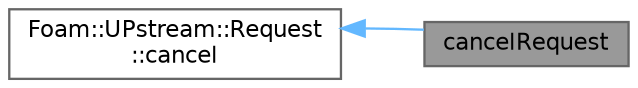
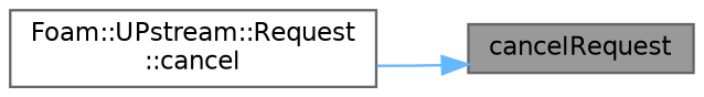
  digraph {
    rankdir=RL
    node [fontname=Helvetica fontsize=10 shape=box style=filled]
    n1 [color=gray40 fillcolor=grey60 fontcolor=black height=0.2 label=cancelRequest width=0.4]
    n2 [color=grey40 fillcolor=white height=0.2 label="Foam::UPstream::Request\l::cancel" width=0.4]
-   n2 -> n1 [color=steelblue1 dir=back fontname=Helvetica fontsize=10 labelfontname=Helvetica labelfontsize=10 style=solid]
+   n1 -> n2 [color=steelblue1 dir=back fontname=Helvetica fontsize=10 labelfontname=Helvetica labelfontsize=10 style=solid]
  }
